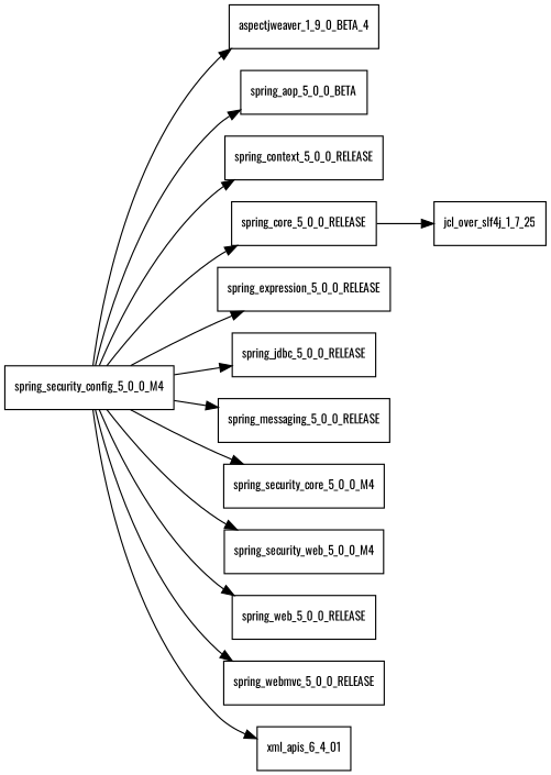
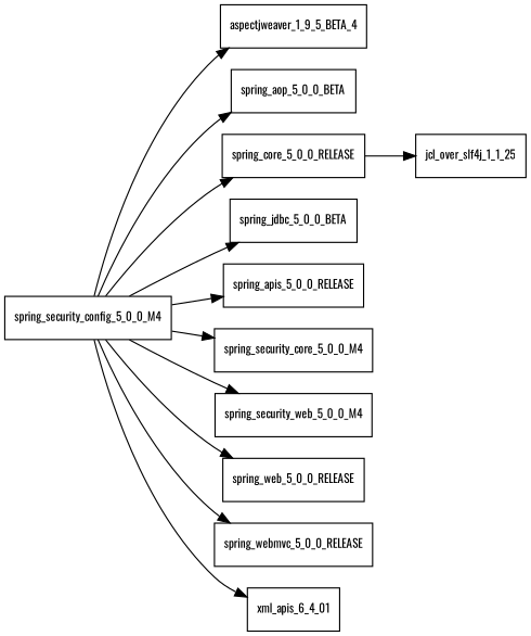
  digraph {
    fontname=Oswald
    rankdir=LR
    node [fontname=Oswald fontsize=10.0 shape=box]
    edge [fontname=Oswald]
    spring_security_config_5_0_0_M4
-   aspectjweaver_1_9_0_BETA_4
+   aspectjweaver_1_9_0_BETA_4 [label=aspectjweaver_1_9_5_BETA_4]
    n3 [label=spring_aop_5_0_0_BETA]
-   spring_context_5_0_0_RELEASE
    spring_core_5_0_0_RELEASE
-   spring_expression_5_0_0_RELEASE
-   spring_jdbc_5_0_0_RELEASE
-   spring_messaging_5_0_0_RELEASE
+   spring_jdbc_5_0_0_RELEASE [label=spring_jdbc_5_0_0_BETA]
+   spring_messaging_5_0_0_RELEASE [label=spring_apis_5_0_0_RELEASE]
    spring_security_core_5_0_0_M4
    spring_security_web_5_0_0_M4
    spring_web_5_0_0_RELEASE
    spring_webmvc_5_0_0_RELEASE
    n13 [label=xml_apis_6_4_01]
-   jcl_over_slf4j_1_7_25
+   jcl_over_slf4j_1_7_25 [label=jcl_over_slf4j_1_1_25]
    spring_security_config_5_0_0_M4 -> aspectjweaver_1_9_0_BETA_4
    spring_security_config_5_0_0_M4 -> n3
-   spring_security_config_5_0_0_M4 -> spring_context_5_0_0_RELEASE
    spring_security_config_5_0_0_M4 -> spring_core_5_0_0_RELEASE
-   spring_security_config_5_0_0_M4 -> spring_expression_5_0_0_RELEASE
    spring_security_config_5_0_0_M4 -> spring_jdbc_5_0_0_RELEASE
    spring_security_config_5_0_0_M4 -> spring_messaging_5_0_0_RELEASE
    spring_security_config_5_0_0_M4 -> spring_security_core_5_0_0_M4
    spring_security_config_5_0_0_M4 -> spring_security_web_5_0_0_M4
    spring_security_config_5_0_0_M4 -> spring_web_5_0_0_RELEASE
    spring_security_config_5_0_0_M4 -> spring_webmvc_5_0_0_RELEASE
    spring_security_config_5_0_0_M4 -> n13
    spring_core_5_0_0_RELEASE -> jcl_over_slf4j_1_7_25
  }
